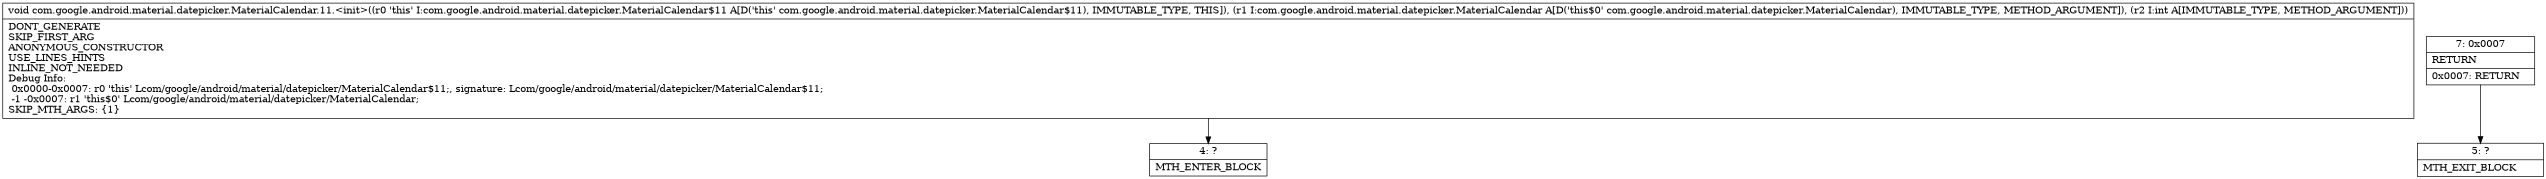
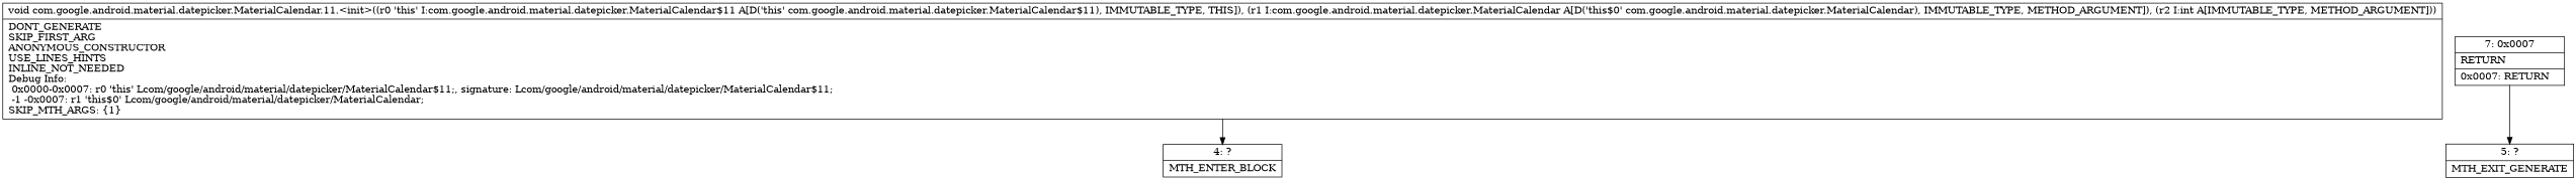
  digraph {
    node [shape=record]
    n1 [label="{4\:\ ?|MTH_ENTER_BLOCK\l}"]
    n2 [label="{7\:\ 0x0007|RETURN\l|0x0007: RETURN   \l}"]
-   n3 [label="{5\:\ ?|MTH_EXIT_BLOCK\l}"]
+   n3 [label="{5\:\ ?|MTH_EXIT_GENERATE\l}"]
    n4 [label="{void com.google.android.material.datepicker.MaterialCalendar.11.\<init\>((r0 'this' I:com.google.android.material.datepicker.MaterialCalendar$11 A[D('this' com.google.android.material.datepicker.MaterialCalendar$11), IMMUTABLE_TYPE, THIS]), (r1 I:com.google.android.material.datepicker.MaterialCalendar A[D('this$0' com.google.android.material.datepicker.MaterialCalendar), IMMUTABLE_TYPE, METHOD_ARGUMENT]), (r2 I:int A[IMMUTABLE_TYPE, METHOD_ARGUMENT]))  | DONT_GENERATE\lSKIP_FIRST_ARG\lANONYMOUS_CONSTRUCTOR\lUSE_LINES_HINTS\lINLINE_NOT_NEEDED\lDebug Info:\l  0x0000\-0x0007: r0 'this' Lcom\/google\/android\/material\/datepicker\/MaterialCalendar$11;, signature: Lcom\/google\/android\/material\/datepicker\/MaterialCalendar$11;\l  \-1 \-0x0007: r1 'this$0' Lcom\/google\/android\/material\/datepicker\/MaterialCalendar;\lSKIP_MTH_ARGS: \{1\}\l}"]
    n2 -> n3
    n4 -> n1
  }
